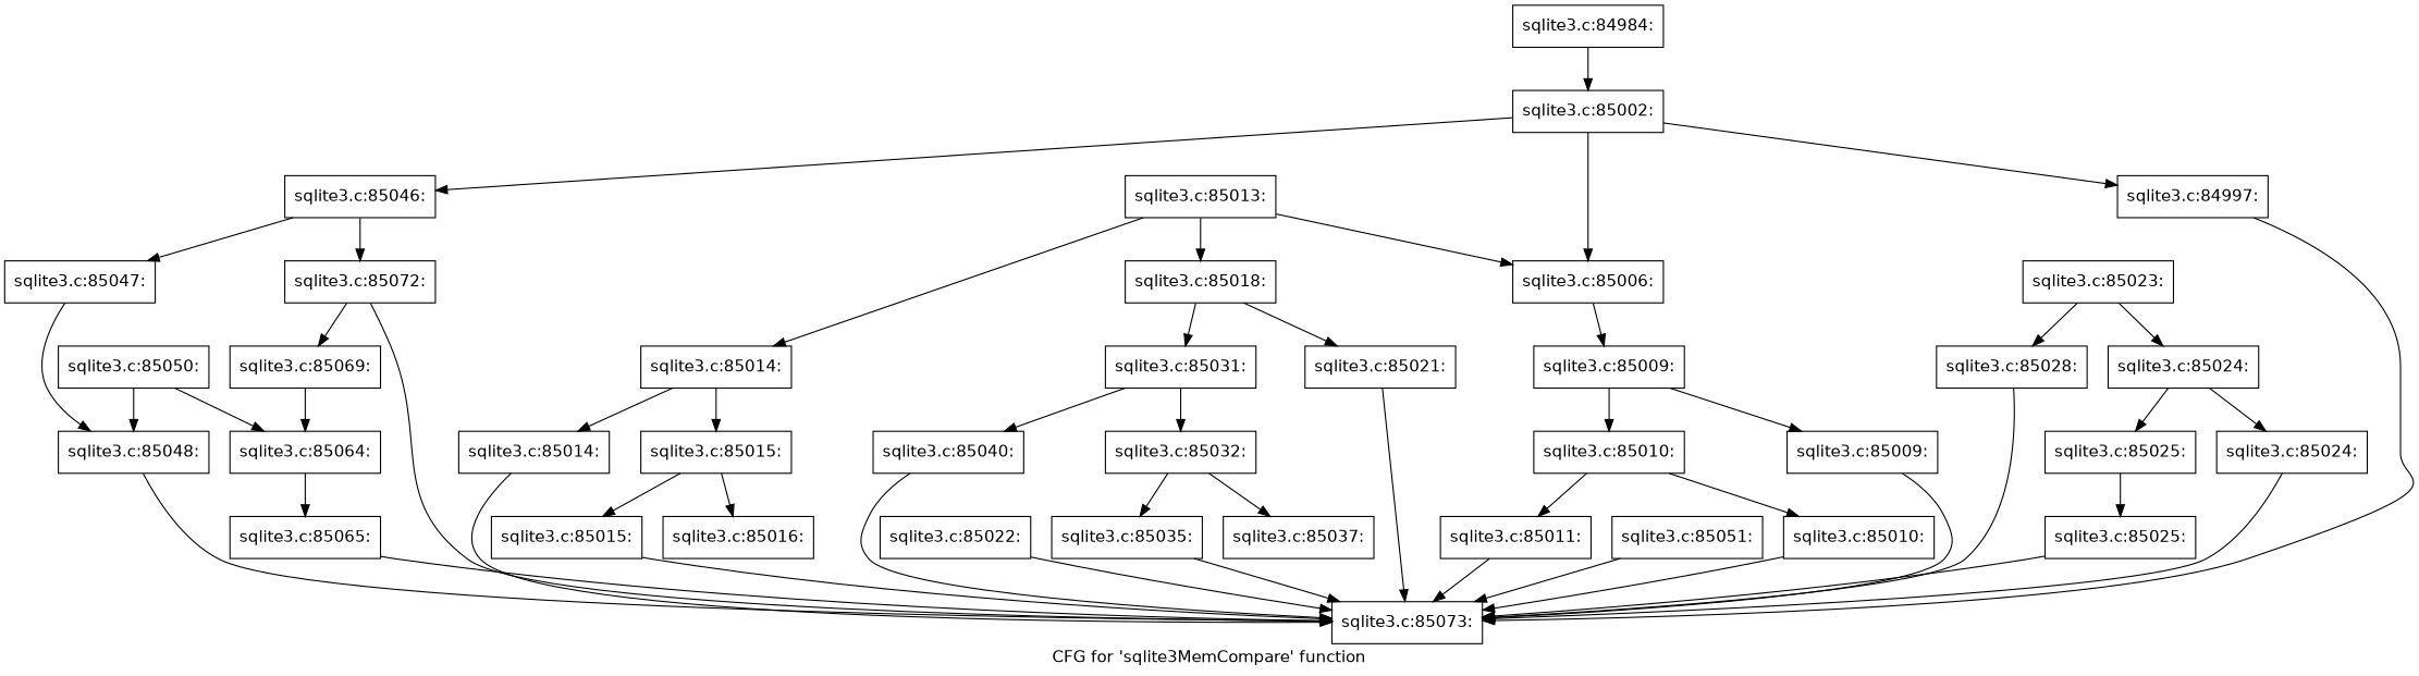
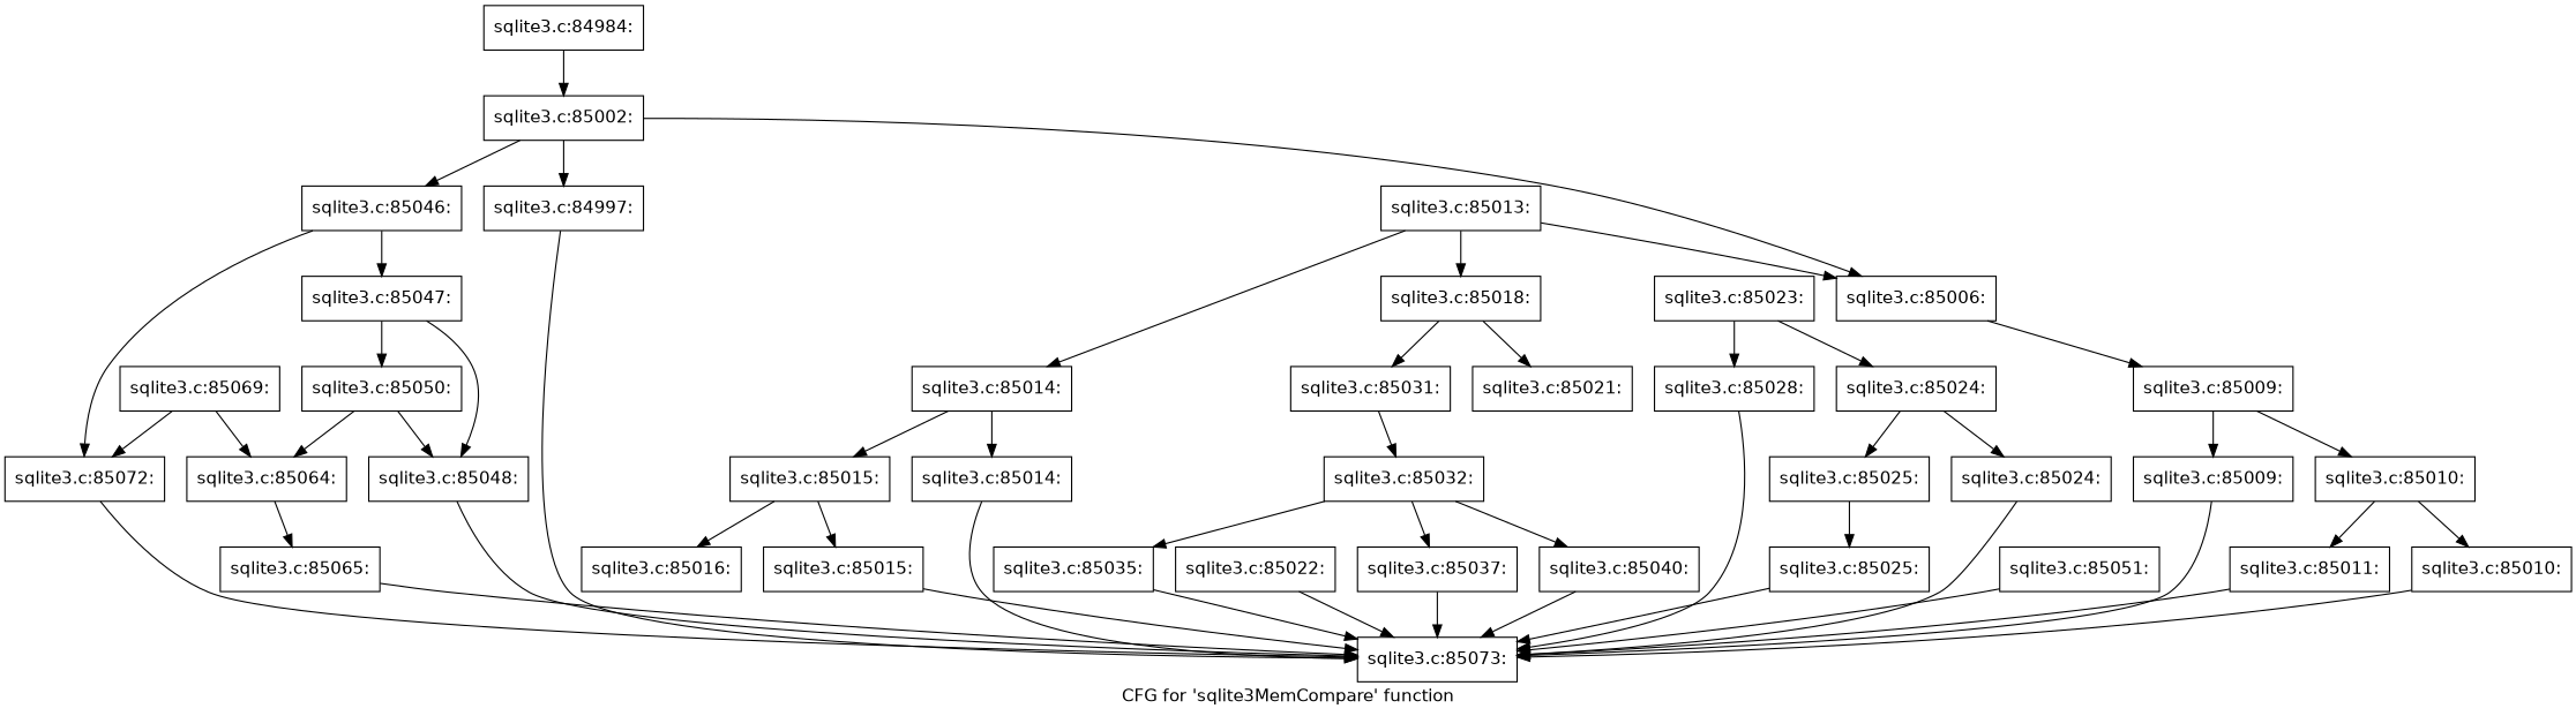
  digraph {
    fontname="DejaVu Sans"
    label="CFG for 'sqlite3MemCompare' function"
    node [fontname="DejaVu Sans" shape=record]
    edge [fontname="DejaVu Sans"]
    n1 [label="{sqlite3.c:84984:}"]
    n2 [label="{sqlite3.c:85002:}"]
    n3 [label="{sqlite3.c:84997:}"]
    n4 [label="{sqlite3.c:85073:}"]
    n5 [label="{sqlite3.c:85006:}"]
    n6 [label="{sqlite3.c:85046:}"]
    n7 [label="{sqlite3.c:85009:}"]
    n8 [label="{sqlite3.c:85047:}"]
    n9 [label="{sqlite3.c:85072:}"]
    n10 [label="{sqlite3.c:85009:}"]
    n11 [label="{sqlite3.c:85010:}"]
    n12 [label="{sqlite3.c:85013:}"]
    n13 [label="{sqlite3.c:85014:}"]
    n14 [label="{sqlite3.c:85018:}"]
    n15 [label="{sqlite3.c:85048:}"]
    n16 [label="{sqlite3.c:85050:}"]
    n17 [label="{sqlite3.c:85010:}"]
    n18 [label="{sqlite3.c:85011:}"]
    n19 [label="{sqlite3.c:85014:}"]
    n20 [label="{sqlite3.c:85015:}"]
    n21 [label="{sqlite3.c:85021:}"]
    n22 [label="{sqlite3.c:85031:}"]
    n23 [label="{sqlite3.c:85015:}"]
    n24 [label="{sqlite3.c:85016:}"]
    n25 [label="{sqlite3.c:85032:}"]
    n26 [label="{sqlite3.c:85040:}"]
    n27 [label="{sqlite3.c:85022:}"]
    n28 [label="{sqlite3.c:85023:}"]
    n29 [label="{sqlite3.c:85024:}"]
    n30 [label="{sqlite3.c:85028:}"]
    n31 [label="{sqlite3.c:85035:}"]
    n32 [label="{sqlite3.c:85037:}"]
    n33 [label="{sqlite3.c:85024:}"]
    n34 [label="{sqlite3.c:85025:}"]
    n35 [label="{sqlite3.c:85025:}"]
    n36 [label="{sqlite3.c:85064:}"]
    n37 [label="{sqlite3.c:85051:}"]
    n38 [label="{sqlite3.c:85065:}"]
    n39 [label="{sqlite3.c:85069:}"]
    n1 -> n2
    n2 -> n3
    n2 -> n5
    n2 -> n6
    n3 -> n4
    n5 -> n7
    n6 -> n8
    n6 -> n9
    n7 -> n10
    n7 -> n11
    n8 -> n15
+   n8 -> n16
    n9 -> n4
    n10 -> n4
    n11 -> n17
    n11 -> n18
    n12 -> n5
    n12 -> n13
    n12 -> n14
    n13 -> n19
    n13 -> n20
    n14 -> n21
    n14 -> n22
    n15 -> n4
    n16 -> n15
    n16 -> n36
    n17 -> n4
    n18 -> n4
    n19 -> n4
    n20 -> n23
    n20 -> n24
    n22 -> n25
-   n22 -> n26
+   n25 -> n26
    n23 -> n4
    n25 -> n31
    n25 -> n32
    n26 -> n4
    n27 -> n4
    n28 -> n29
    n28 -> n30
    n29 -> n33
    n29 -> n34
    n30 -> n4
    n31 -> n4
-   n21 -> n4
+   n32 -> n4
    n33 -> n4
    n34 -> n35
    n35 -> n4
    n36 -> n38
    n37 -> n4
    n38 -> n4
-   n9 -> n39
+   n39 -> n9
    n39 -> n36
  }
